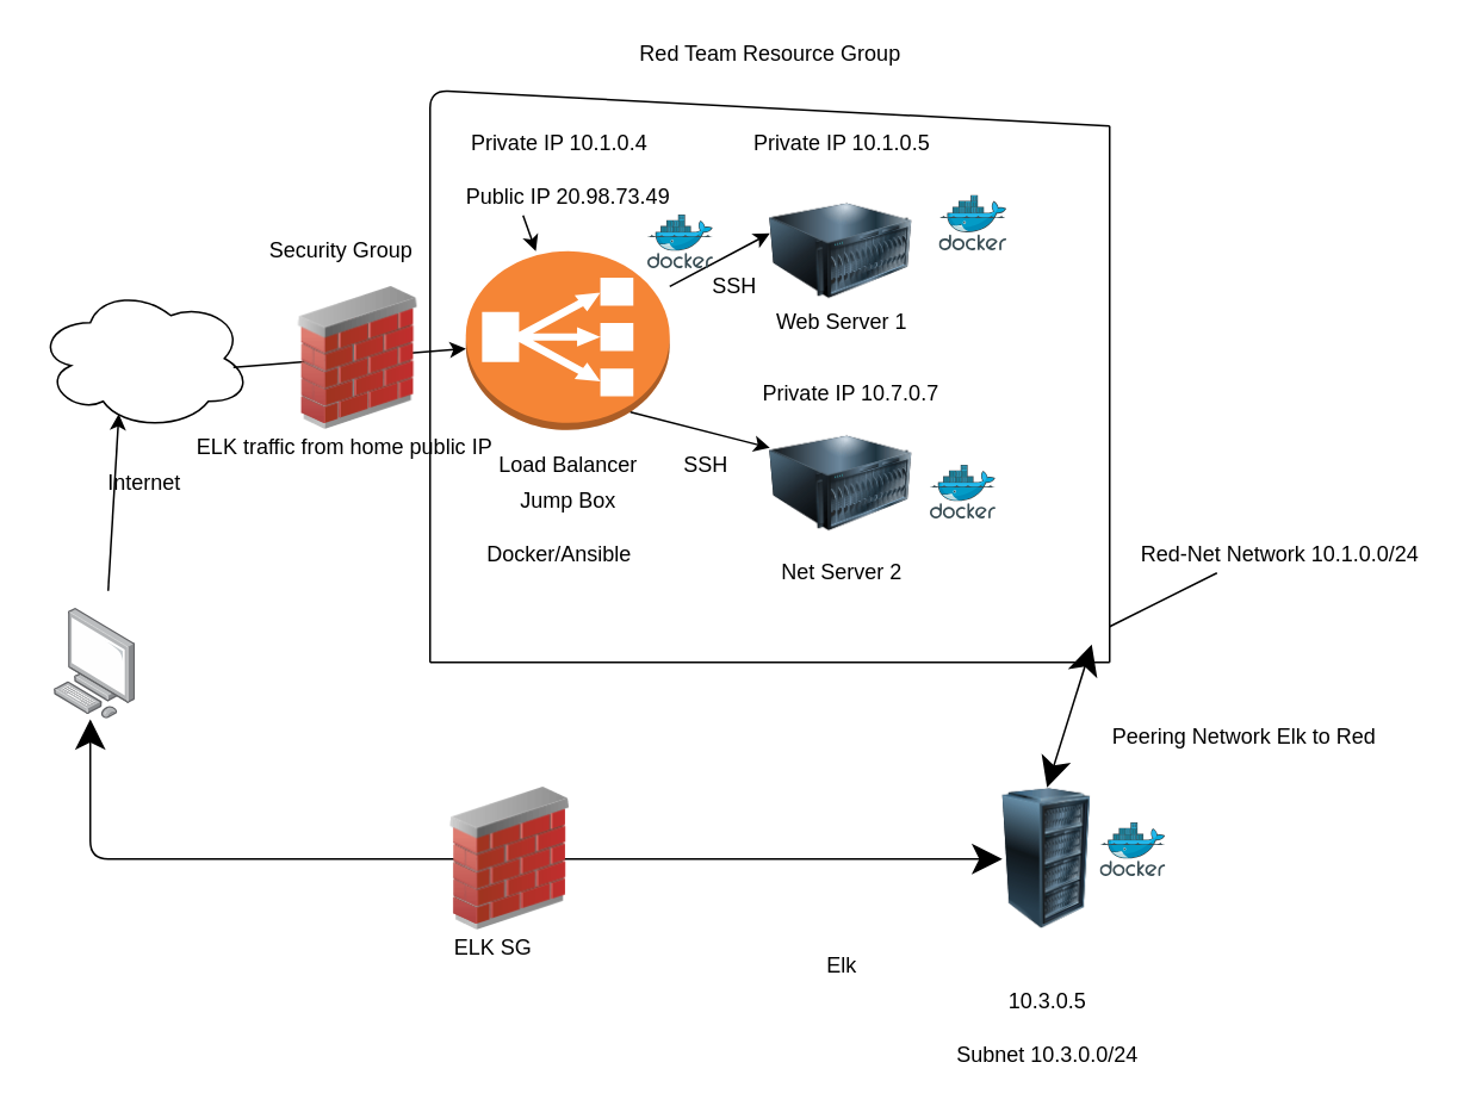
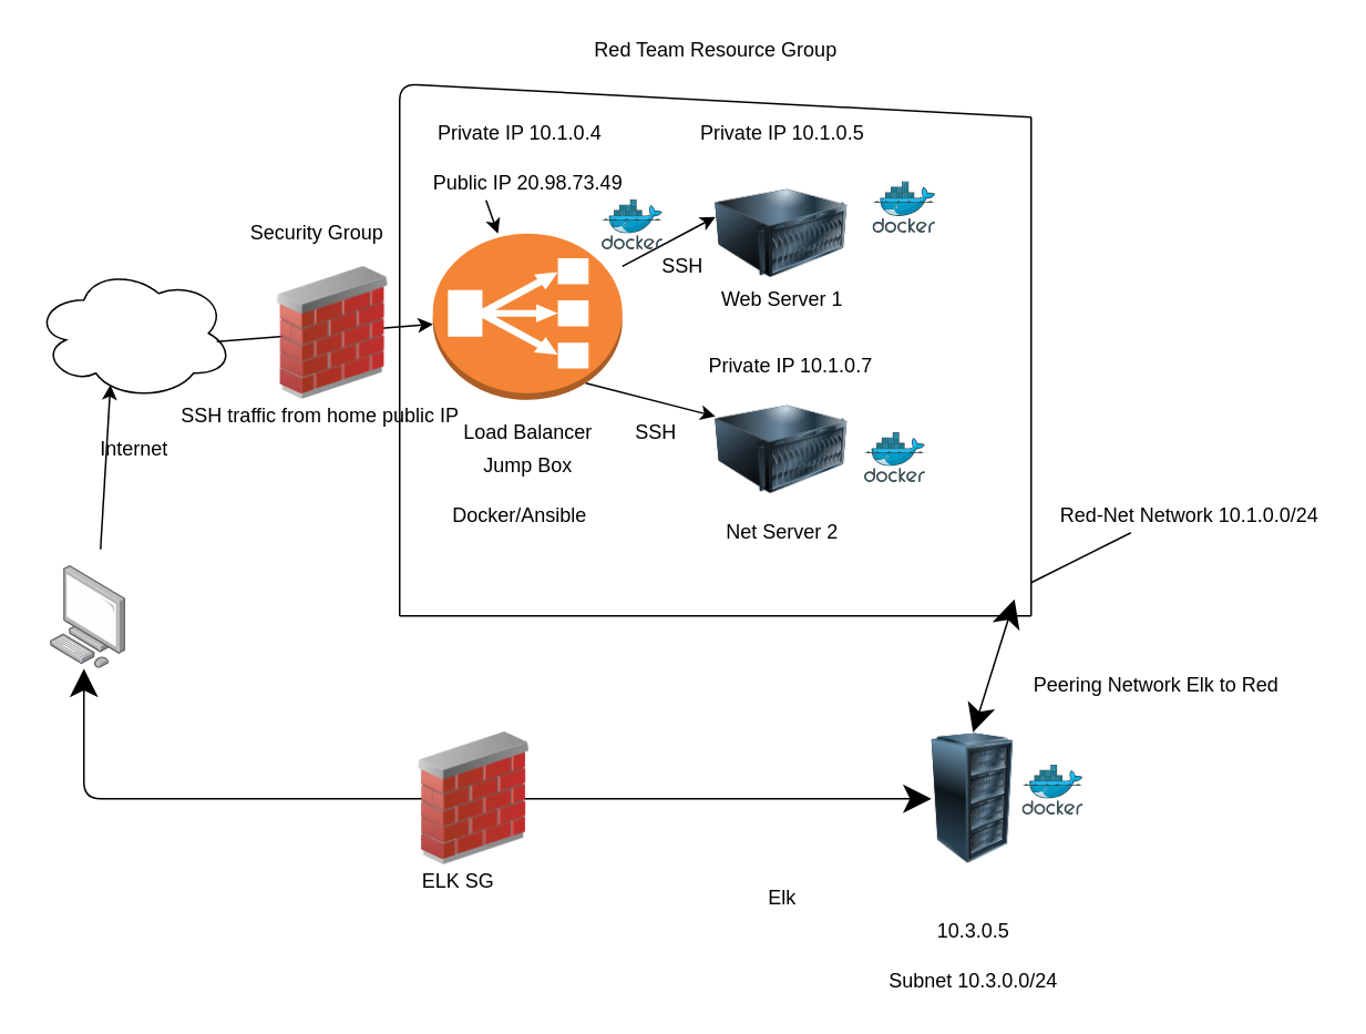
  <mxCell id="0" />
  <mxCell id="1" parent="0" />
  <mxCell id="2" value="" style="outlineConnect=0;dashed=0;verticalLabelPosition=bottom;verticalAlign=top;align=center;html=1;shape=mxgraph.aws3.classic_load_balancer;fillColor=#F58536;gradientColor=none;" parent="1" vertex="1"><mxGeometry x="260" y="140" width="114" height="100" as="geometry" /></mxCell>
  <mxCell id="3" value="Load Balancer&lt;br&gt;" style="text;html=1;resizable=0;autosize=1;align=center;verticalAlign=middle;points=[];fillColor=none;strokeColor=none;rounded=0;" parent="1" vertex="1"><mxGeometry x="272" y="250" width="90" height="20" as="geometry" /></mxCell>
  <mxCell id="4" value="" style="image;html=1;image=img/lib/clip_art/computers/Server_128x128.png" parent="1" vertex="1"><mxGeometry x="430" y="100" width="80" height="80" as="geometry" /></mxCell>
  <mxCell id="5" value="" style="image;html=1;image=img/lib/clip_art/computers/Server_128x128.png" parent="1" vertex="1"><mxGeometry x="430" y="230" width="80" height="80" as="geometry" /></mxCell>
  <mxCell id="6" value="Jump Box" style="text;html=1;resizable=0;autosize=1;align=center;verticalAlign=middle;points=[];fillColor=none;strokeColor=none;rounded=0;" parent="1" vertex="1"><mxGeometry x="282" y="270" width="70" height="20" as="geometry" /></mxCell>
  <mxCell id="7" value="Net Server 2" style="text;html=1;resizable=0;autosize=1;align=center;verticalAlign=middle;points=[];fillColor=none;strokeColor=none;rounded=0;" parent="1" vertex="1"><mxGeometry x="425" y="310" width="90" height="20" as="geometry" /></mxCell>
  <mxCell id="8" value="Web Server 1&lt;br&gt;" style="text;html=1;resizable=0;autosize=1;align=center;verticalAlign=middle;points=[];fillColor=none;strokeColor=none;rounded=0;" parent="1" vertex="1"><mxGeometry x="425" y="170" width="90" height="20" as="geometry" /></mxCell>
  <mxCell id="9" value="" style="endArrow=classic;html=1;" parent="1" source="2" edge="1"><mxGeometry width="50" height="50" relative="1" as="geometry"><mxPoint x="380" y="180" as="sourcePoint" /><mxPoint x="430" y="130" as="targetPoint" /></mxGeometry></mxCell>
  <mxCell id="10" value="" style="endArrow=classic;html=1;entryX=0;entryY=0.25;entryDx=0;entryDy=0;" parent="1" target="5" edge="1"><mxGeometry width="50" height="50" relative="1" as="geometry"><mxPoint x="352" y="230" as="sourcePoint" /><mxPoint x="402" y="180" as="targetPoint" /></mxGeometry></mxCell>
  <mxCell id="11" value="" style="ellipse;shape=cloud;whiteSpace=wrap;html=1;" parent="1" vertex="1"><mxGeometry x="20" y="160" width="120" height="80" as="geometry" /></mxCell>
  <mxCell id="12" value="Internet" style="text;html=1;resizable=0;autosize=1;align=center;verticalAlign=middle;points=[];fillColor=none;strokeColor=none;rounded=0;" parent="1" vertex="1"><mxGeometry x="50" y="260" width="60" height="20" as="geometry" /></mxCell>
  <mxCell id="13" value="Public IP 20.98.73.49" style="text;html=1;resizable=0;autosize=1;align=center;verticalAlign=middle;points=[];fillColor=none;strokeColor=none;rounded=0;" parent="1" vertex="1"><mxGeometry x="252" y="100" width="130" height="20" as="geometry" /></mxCell>
  <mxCell id="14" value="Private IP 10.1.0.5" style="text;html=1;resizable=0;autosize=1;align=center;verticalAlign=middle;points=[];fillColor=none;strokeColor=none;rounded=0;" parent="1" vertex="1"><mxGeometry x="415" y="70" width="110" height="20" as="geometry" /></mxCell>
- <mxCell id="15" value="Private IP 10.7.0.7" style="text;html=1;resizable=0;autosize=1;align=center;verticalAlign=middle;points=[];fillColor=none;strokeColor=none;rounded=0;" parent="1" vertex="1"><mxGeometry x="420" y="210" width="110" height="20" as="geometry" /></mxCell>
+ <mxCell id="15" value="Private IP 10.1.0.7" style="text;html=1;resizable=0;autosize=1;align=center;verticalAlign=middle;points=[];fillColor=none;strokeColor=none;rounded=0;" parent="1" vertex="1"><mxGeometry x="420" y="210" width="110" height="20" as="geometry" /></mxCell>
  <mxCell id="16" value="" style="endArrow=classic;html=1;" parent="1" target="2" edge="1"><mxGeometry width="50" height="50" relative="1" as="geometry"><mxPoint x="130" y="205" as="sourcePoint" /><mxPoint x="180" y="155" as="targetPoint" /></mxGeometry></mxCell>
  <mxCell id="17" value="SSH" style="text;html=1;resizable=0;autosize=1;align=center;verticalAlign=middle;points=[];fillColor=none;strokeColor=none;rounded=0;" parent="1" vertex="1"><mxGeometry x="390" y="150" width="40" height="20" as="geometry" /></mxCell>
  <mxCell id="18" value="SSH" style="text;html=1;resizable=0;autosize=1;align=center;verticalAlign=middle;points=[];fillColor=none;strokeColor=none;rounded=0;" parent="1" vertex="1"><mxGeometry x="374" y="250" width="40" height="20" as="geometry" /></mxCell>
  <mxCell id="19" value="" style="points=[];aspect=fixed;html=1;align=center;shadow=0;dashed=0;image;image=img/lib/allied_telesis/computer_and_terminals/Personal_Computer.svg;" parent="1" vertex="1"><mxGeometry x="30" y="340" width="45.6" height="61.8" as="geometry" /></mxCell>
  <mxCell id="20" value="" style="endArrow=classic;html=1;entryX=0.383;entryY=0.888;entryDx=0;entryDy=0;entryPerimeter=0;" parent="1" target="11" edge="1"><mxGeometry width="50" height="50" relative="1" as="geometry"><mxPoint x="60" y="330" as="sourcePoint" /><mxPoint x="110" y="280" as="targetPoint" /></mxGeometry></mxCell>
  <mxCell id="21" value="" style="endArrow=classic;html=1;" parent="1" target="2" edge="1"><mxGeometry width="50" height="50" relative="1" as="geometry"><mxPoint x="292" y="120" as="sourcePoint" /><mxPoint x="342" y="70" as="targetPoint" /></mxGeometry></mxCell>
  <mxCell id="22" value="Red Team Resource Group" style="text;html=1;resizable=0;autosize=1;align=center;verticalAlign=middle;points=[];fillColor=none;strokeColor=none;rounded=0;" parent="1" vertex="1"><mxGeometry x="350" y="20" width="160" height="20" as="geometry" /></mxCell>
  <mxCell id="23" value="Docker/Ansible" style="text;html=1;resizable=0;autosize=1;align=center;verticalAlign=middle;points=[];fillColor=none;strokeColor=none;rounded=0;" parent="1" vertex="1"><mxGeometry x="262" y="300" width="100" height="20" as="geometry" /></mxCell>
  <mxCell id="24" value="" style="image;html=1;image=img/lib/clip_art/networking/Firewall_02_128x128.png" parent="1" vertex="1"><mxGeometry x="160" y="160" width="80" height="80" as="geometry" /></mxCell>
- <mxCell id="25" value="ELK traffic from home public IP" style="text;html=1;resizable=0;autosize=1;align=center;verticalAlign=middle;points=[];fillColor=none;strokeColor=none;rounded=0;" parent="1" vertex="1"><mxGeometry x="102" y="240" width="180" height="20" as="geometry" /></mxCell>
+ <mxCell id="25" value="SSH traffic from home public IP" style="text;html=1;resizable=0;autosize=1;align=center;verticalAlign=middle;points=[];fillColor=none;strokeColor=none;rounded=0;" parent="1" vertex="1"><mxGeometry x="102" y="240" width="180" height="20" as="geometry" /></mxCell>
  <mxCell id="26" value="Private IP 10.1.0.4" style="text;html=1;resizable=0;autosize=1;align=center;verticalAlign=middle;points=[];fillColor=none;strokeColor=none;rounded=0;" parent="1" vertex="1"><mxGeometry x="257" y="70" width="110" height="20" as="geometry" /></mxCell>
  <mxCell id="27" value="" style="endArrow=none;html=1;" parent="1" edge="1"><mxGeometry width="50" height="50" relative="1" as="geometry"><mxPoint x="620" y="370" as="sourcePoint" /><mxPoint x="620" y="70" as="targetPoint" /></mxGeometry></mxCell>
  <mxCell id="28" value="" style="endArrow=none;html=1;" parent="1" edge="1"><mxGeometry width="50" height="50" relative="1" as="geometry"><mxPoint x="240" y="370" as="sourcePoint" /><mxPoint x="620" y="370" as="targetPoint" /></mxGeometry></mxCell>
  <mxCell id="29" value="" style="endArrow=none;html=1;" parent="1" edge="1"><mxGeometry width="50" height="50" relative="1" as="geometry"><mxPoint x="240" y="370" as="sourcePoint" /><mxPoint x="620" y="70" as="targetPoint" /><Array as="points"><mxPoint x="240" y="50" /></Array></mxGeometry></mxCell>
  <mxCell id="30" value="Red-Net Network 10.1.0.0/24" style="text;html=1;resizable=0;autosize=1;align=center;verticalAlign=middle;points=[];fillColor=none;strokeColor=none;rounded=0;" parent="1" vertex="1"><mxGeometry x="630" y="300" width="170" height="20" as="geometry" /></mxCell>
  <mxCell id="31" value="Security Group" style="text;html=1;resizable=0;autosize=1;align=center;verticalAlign=middle;points=[];fillColor=none;strokeColor=none;rounded=0;" parent="1" vertex="1"><mxGeometry x="140" y="130" width="100" height="20" as="geometry" /></mxCell>
  <mxCell id="32" value="" style="endArrow=none;html=1;" parent="1" edge="1"><mxGeometry width="50" height="50" relative="1" as="geometry"><mxPoint x="620" y="350" as="sourcePoint" /><mxPoint x="680" y="320" as="targetPoint" /></mxGeometry></mxCell>
  <mxCell id="33" value="" style="image;html=1;image=img/lib/clip_art/computers/Server_Rack_128x128.png;hachureGap=4;pointerEvents=0;" vertex="1" parent="1"><mxGeometry x="560" y="440" width="50" height="80" as="geometry" /></mxCell>
  <mxCell id="34" value="Elk" style="text;html=1;resizable=0;autosize=1;align=center;verticalAlign=middle;points=[];fillColor=none;strokeColor=none;rounded=0;hachureGap=4;pointerEvents=0;" vertex="1" parent="1"><mxGeometry x="455" y="530" width="30" height="20" as="geometry" /></mxCell>
  <mxCell id="35" value="10.3.0.5" style="text;html=1;resizable=0;autosize=1;align=center;verticalAlign=middle;points=[];fillColor=none;strokeColor=none;rounded=0;hachureGap=4;pointerEvents=0;" vertex="1" parent="1"><mxGeometry x="555" y="550" width="60" height="20" as="geometry" /></mxCell>
  <mxCell id="36" value="Subnet 10.3.0.0/24" style="text;html=1;resizable=0;autosize=1;align=center;verticalAlign=middle;points=[];fillColor=none;strokeColor=none;rounded=0;hachureGap=4;pointerEvents=0;" vertex="1" parent="1"><mxGeometry x="525" y="580" width="120" height="20" as="geometry" /></mxCell>
  <mxCell id="37" value="" style="endArrow=classic;startArrow=classic;html=1;startSize=14;endSize=14;sourcePerimeterSpacing=8;targetPerimeterSpacing=8;exitX=0.5;exitY=0;exitDx=0;exitDy=0;" edge="1" parent="1" source="33"><mxGeometry width="50" height="50" relative="1" as="geometry"><mxPoint x="560" y="410" as="sourcePoint" /><mxPoint x="610" y="360" as="targetPoint" /></mxGeometry></mxCell>
  <mxCell id="38" value="Peering Network Elk to Red" style="text;html=1;resizable=0;autosize=1;align=center;verticalAlign=middle;points=[];fillColor=none;strokeColor=none;rounded=0;hachureGap=4;pointerEvents=0;" vertex="1" parent="1"><mxGeometry x="615" y="401.8" width="160" height="20" as="geometry" /></mxCell>
  <mxCell id="39" value="" style="endArrow=classic;startArrow=classic;html=1;startSize=14;endSize=14;sourcePerimeterSpacing=8;targetPerimeterSpacing=8;exitX=0;exitY=0.5;exitDx=0;exitDy=0;" edge="1" parent="1" source="33"><mxGeometry width="50" height="50" relative="1" as="geometry"><mxPoint x="0" y="451.8" as="sourcePoint" /><mxPoint x="50" y="401.8" as="targetPoint" /><Array as="points"><mxPoint x="50" y="480" /></Array></mxGeometry></mxCell>
  <mxCell id="40" value="" style="image;html=1;image=img/lib/clip_art/networking/Firewall_02_128x128.png;hachureGap=4;pointerEvents=0;" vertex="1" parent="1"><mxGeometry x="245" y="440" width="80" height="80" as="geometry" /></mxCell>
  <mxCell id="41" value="ELK SG" style="text;html=1;resizable=0;autosize=1;align=center;verticalAlign=middle;points=[];fillColor=none;strokeColor=none;rounded=0;hachureGap=4;pointerEvents=0;" vertex="1" parent="1"><mxGeometry x="245" y="520" width="60" height="20" as="geometry" /></mxCell>
  <mxCell id="42" value="" style="sketch=0;aspect=fixed;html=1;points=[];align=center;image;fontSize=12;image=img/lib/mscae/Docker.svg;hachureGap=4;pointerEvents=0;" vertex="1" parent="1"><mxGeometry x="615" y="460" width="36.59" height="30" as="geometry" /></mxCell>
  <mxCell id="43" value="" style="sketch=0;aspect=fixed;html=1;points=[];align=center;image;fontSize=12;image=img/lib/mscae/Docker.svg;hachureGap=4;pointerEvents=0;" vertex="1" parent="1"><mxGeometry x="525" y="109" width="37.8" height="31" as="geometry" /></mxCell>
  <mxCell id="44" value="" style="sketch=0;aspect=fixed;html=1;points=[];align=center;image;fontSize=12;image=img/lib/mscae/Docker.svg;hachureGap=4;pointerEvents=0;" vertex="1" parent="1"><mxGeometry x="520" y="260" width="36.59" height="30" as="geometry" /></mxCell>
  <mxCell id="45" value="" style="sketch=0;aspect=fixed;html=1;points=[];align=center;image;fontSize=12;image=img/lib/mscae/Docker.svg;hachureGap=4;pointerEvents=0;" vertex="1" parent="1"><mxGeometry x="362" y="120" width="36.59" height="30" as="geometry" /></mxCell>
  <mxCell id="46" value="" style="shape=image;html=1;verticalAlign=top;verticalLabelPosition=bottom;labelBackgroundColor=#ffffff;imageAspect=0;aspect=fixed;image=https://cdn4.iconfinder.com/data/icons/logos-brands-5/24/kibana-128.png;hachureGap=4;pointerEvents=0;" vertex="1" parent="1"><mxGeometry x="617.59" y="496" width="34" height="34" as="geometry" /></mxCell>
